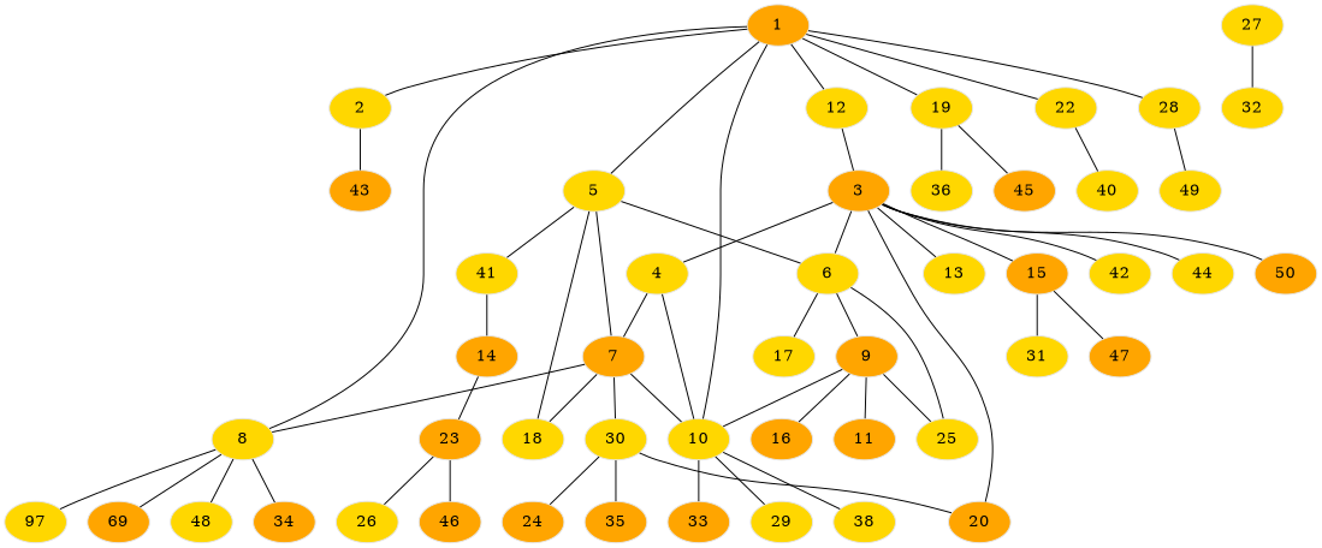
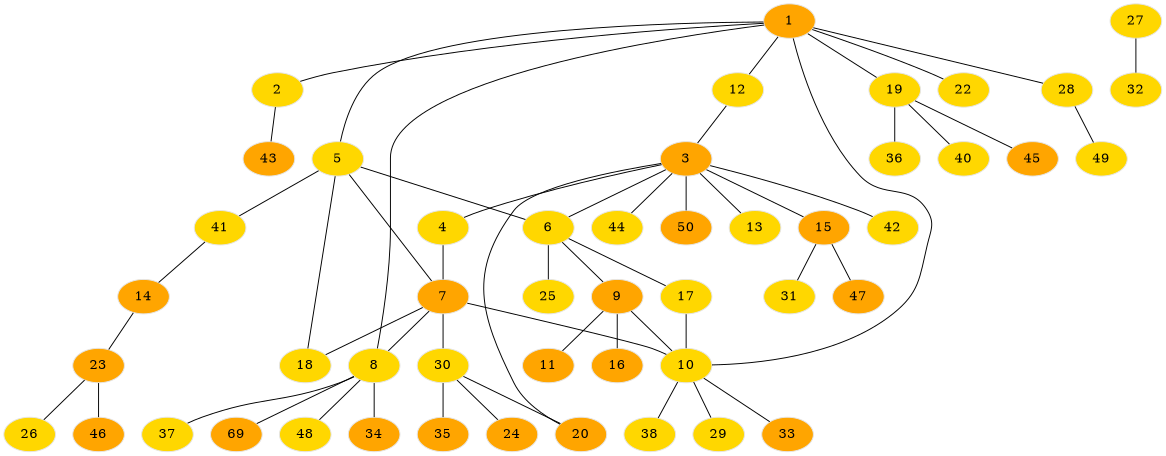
  graph {
    node [color=gray90 fillcolor=gold style=filled]
    1 [fillcolor=orange]
    2
    5
    8
    10
    12
    19
    22
    28
    43 [fillcolor=orange]
    6
    7 [fillcolor=orange]
    18
    41
    34 [fillcolor=orange]
-   37 [label=97]
+   37
    n17 [fillcolor=orange label=69]
    48
    29
    33 [fillcolor=orange]
    38
    3 [fillcolor=orange]
    36
    40
    45 [fillcolor=orange]
    49
    4
    13
    15 [fillcolor=orange]
    20 [fillcolor=orange]
    42
    44
    50 [fillcolor=orange]
    9 [fillcolor=orange]
    17
    25
    31
    47 [fillcolor=orange]
    30
    14 [fillcolor=orange]
    23 [fillcolor=orange]
    27
    32
    11 [fillcolor=orange]
    16 [fillcolor=orange]
    24 [fillcolor=orange]
    35 [fillcolor=orange]
    26
    46 [fillcolor=orange]
    1 -- 2
    1 -- 5
    1 -- 8
    1 -- 10
    1 -- 12
    1 -- 19
    1 -- 22
    1 -- 28
    2 -- 43
    5 -- 6
    5 -- 7
    5 -- 18
    5 -- 41
    8 -- 34
    8 -- 37
    8 -- n17
    8 -- 48
    10 -- 29
    10 -- 33
    10 -- 38
    12 -- 3
    19 -- 36
-   22 -- 40
+   19 -- 40
    19 -- 45
    28 -- 49
    6 -- 9
    6 -- 17
    6 -- 25
    7 -- 8
    7 -- 10
    7 -- 18
    7 -- 30
    41 -- 14
    3 -- 6
    3 -- 4
    3 -- 13
    3 -- 15
    3 -- 20
    3 -- 42
    3 -- 44
    3 -- 50
-   4 -- 10
+   17 -- 10
    4 -- 7
    15 -- 31
    15 -- 47
    9 -- 10
-   9 -- 25
    9 -- 11
    9 -- 16
    30 -- 20
    30 -- 24
    30 -- 35
    14 -- 23
    23 -- 26
    23 -- 46
    27 -- 32
  }
